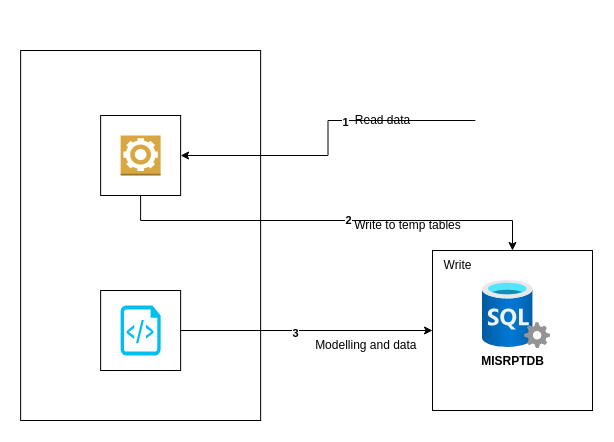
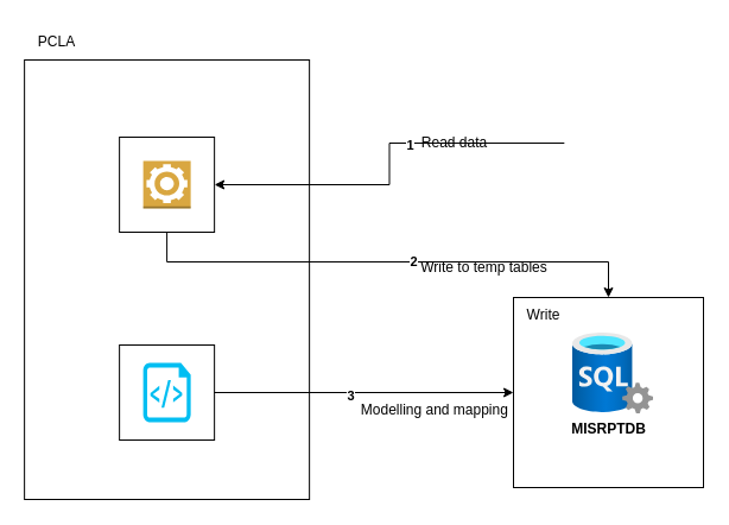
  <mxCell id="0" />
  <mxCell id="1" parent="0" />
  <mxCell id="2" style="edgeStyle=orthogonalEdgeStyle;rounded=0;orthogonalLoop=1;jettySize=auto;html=1;entryX=1;entryY=0.5;entryDx=0;entryDy=0;" edge="1" parent="1" source="4" target="17"><mxGeometry relative="1" as="geometry" /></mxCell>
  <mxCell id="3" value="&lt;b&gt;1&lt;/b&gt;" style="edgeLabel;html=1;align=center;verticalAlign=middle;resizable=0;points=[];" vertex="1" connectable="0" parent="2"><mxGeometry x="-0.212" y="1" relative="1" as="geometry"><mxPoint as="offset" /></mxGeometry></mxCell>
  <mxCell id="4" value="" style="shape=image;verticalLabelPosition=bottom;labelBackgroundColor=default;verticalAlign=top;aspect=fixed;imageAspect=0;image=https://www.opc-router.de/wp-content/uploads/2021/03/mongodb_thumbnail.png;" vertex="1" parent="1"><mxGeometry x="474.83" y="70" width="74.35" height="100" as="geometry" /></mxCell>
  <mxCell id="5" value="" style="group" vertex="1" connectable="0" parent="1"><mxGeometry x="432" y="250" width="160" height="160" as="geometry" /></mxCell>
  <mxCell id="6" value="" style="whiteSpace=wrap;html=1;aspect=fixed;labelBackgroundColor=none;fillColor=none;" vertex="1" parent="5"><mxGeometry width="160" height="160" as="geometry" /></mxCell>
  <mxCell id="7" value="" style="group" vertex="1" connectable="0" parent="5"><mxGeometry x="35.0" y="36" width="90" height="90" as="geometry" /></mxCell>
  <mxCell id="8" value="&lt;b&gt;MISRPTDB&lt;/b&gt;" style="text;html=1;align=center;verticalAlign=middle;resizable=0;points=[];autosize=1;strokeColor=none;fillColor=none;" vertex="1" parent="7"><mxGeometry y="60" width="90" height="30" as="geometry" /></mxCell>
  <mxCell id="9" value="Write" style="text;html=1;align=center;verticalAlign=middle;resizable=0;points=[];autosize=1;strokeColor=none;fillColor=none;" vertex="1" parent="5"><mxGeometry width="50" height="30" as="geometry" /></mxCell>
  <mxCell id="10" value="" style="aspect=fixed;html=1;points=[];align=center;image;fontSize=12;image=img/lib/azure2/databases/SQL_Server.svg;labelBackgroundColor=none;fillColor=none;" vertex="1" parent="5"><mxGeometry x="50" y="30" width="68" height="68" as="geometry" /></mxCell>
  <mxCell id="11" style="edgeStyle=orthogonalEdgeStyle;rounded=0;orthogonalLoop=1;jettySize=auto;html=1;entryX=0.5;entryY=0;entryDx=0;entryDy=0;" edge="1" parent="1" source="17" target="6"><mxGeometry relative="1" as="geometry"><Array as="points"><mxPoint x="140" y="220" /><mxPoint x="512" y="220" /></Array></mxGeometry></mxCell>
  <mxCell id="12" value="2" style="edgeLabel;html=1;align=center;verticalAlign=middle;resizable=0;points=[];fontStyle=1" vertex="1" connectable="0" parent="11"><mxGeometry x="0.086" y="1" relative="1" as="geometry"><mxPoint as="offset" /></mxGeometry></mxCell>
  <mxCell id="13" value="" style="group" vertex="1" connectable="0" parent="1"><mxGeometry x="20.13" y="20" width="240" height="400" as="geometry" /></mxCell>
  <mxCell id="14" value="" style="rounded=0;whiteSpace=wrap;html=1;labelBackgroundColor=none;fillColor=none;" vertex="1" parent="13"><mxGeometry y="30" width="240" height="370" as="geometry" /></mxCell>
  <mxCell id="15" value="" style="group" vertex="1" connectable="0" parent="13"><mxGeometry x="80" y="65" width="80" height="110" as="geometry" /></mxCell>
  <mxCell id="16" value="" style="group" vertex="1" connectable="0" parent="15"><mxGeometry y="30" width="80" height="80" as="geometry" /></mxCell>
  <mxCell id="17" value="" style="whiteSpace=wrap;html=1;aspect=fixed;labelBackgroundColor=none;fillColor=none;" vertex="1" parent="16"><mxGeometry width="80" height="80" as="geometry" /></mxCell>
  <mxCell id="18" value="" style="outlineConnect=0;dashed=0;verticalLabelPosition=bottom;verticalAlign=top;align=center;html=1;shape=mxgraph.aws3.worker;fillColor=#D9A741;gradientColor=none;labelBackgroundColor=none;" vertex="1" parent="16"><mxGeometry x="20" y="20" width="40" height="40" as="geometry" /></mxCell>
  <mxCell id="19" value="" style="group" vertex="1" connectable="0" parent="13"><mxGeometry x="65" y="240" width="110" height="110" as="geometry" /></mxCell>
  <mxCell id="20" value="" style="group" vertex="1" connectable="0" parent="19"><mxGeometry x="15" y="30" width="80" height="80" as="geometry" /></mxCell>
  <mxCell id="21" value="" style="whiteSpace=wrap;html=1;aspect=fixed;labelBackgroundColor=none;fillColor=none;" vertex="1" parent="20"><mxGeometry width="80" height="80" as="geometry" /></mxCell>
  <mxCell id="22" value="" style="verticalLabelPosition=bottom;html=1;verticalAlign=top;align=center;strokeColor=none;fillColor=#00BEF2;shape=mxgraph.azure.script_file;pointerEvents=1;labelBackgroundColor=none;" vertex="1" parent="20"><mxGeometry x="20" y="15" width="40" height="50" as="geometry" /></mxCell>
+ <mxCell id="23" value="PCLA" style="text;html=1;align=center;verticalAlign=middle;resizable=0;points=[];autosize=1;strokeColor=none;fillColor=none;" vertex="1" parent="13"><mxGeometry x="1.87" width="50" height="30" as="geometry" /></mxCell>
  <mxCell id="24" style="edgeStyle=orthogonalEdgeStyle;rounded=0;orthogonalLoop=1;jettySize=auto;html=1;entryX=0;entryY=0.5;entryDx=0;entryDy=0;" edge="1" parent="1" source="21" target="6"><mxGeometry relative="1" as="geometry" /></mxCell>
  <mxCell id="25" value="3" style="edgeLabel;html=1;align=center;verticalAlign=middle;resizable=0;points=[];fontStyle=1" vertex="1" connectable="0" parent="24"><mxGeometry x="-0.096" y="-2" relative="1" as="geometry"><mxPoint as="offset" /></mxGeometry></mxCell>
  <mxCell id="26" value="Read data" style="text;html=1;align=center;verticalAlign=middle;resizable=0;points=[];autosize=1;strokeColor=none;fillColor=none;labelBackgroundColor=none;" vertex="1" parent="1"><mxGeometry x="342" y="105" width="80" height="30" as="geometry" /></mxCell>
  <mxCell id="27" value="Write to temp tables" style="text;html=1;align=center;verticalAlign=middle;resizable=0;points=[];autosize=1;strokeColor=none;fillColor=none;" vertex="1" parent="1"><mxGeometry x="342" y="210" width="130" height="30" as="geometry" /></mxCell>
- <mxCell id="28" value="Modelling and data&amp;nbsp;" style="text;html=1;align=center;verticalAlign=middle;resizable=0;points=[];autosize=1;strokeColor=none;fillColor=none;" vertex="1" parent="1"><mxGeometry x="292" y="330" width="150" height="30" as="geometry" /></mxCell>
+ <mxCell id="28" value="Modelling and mapping&amp;nbsp;" style="text;html=1;align=center;verticalAlign=middle;resizable=0;points=[];autosize=1;strokeColor=none;fillColor=none;" vertex="1" parent="1"><mxGeometry x="292" y="330" width="150" height="30" as="geometry" /></mxCell>
